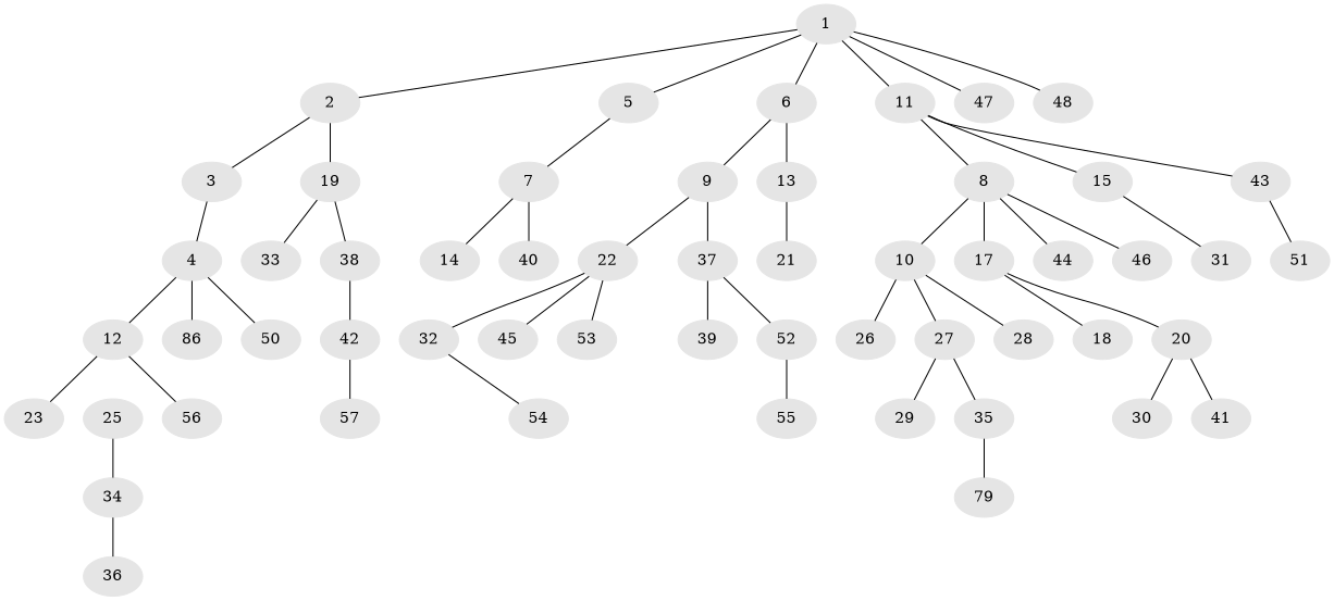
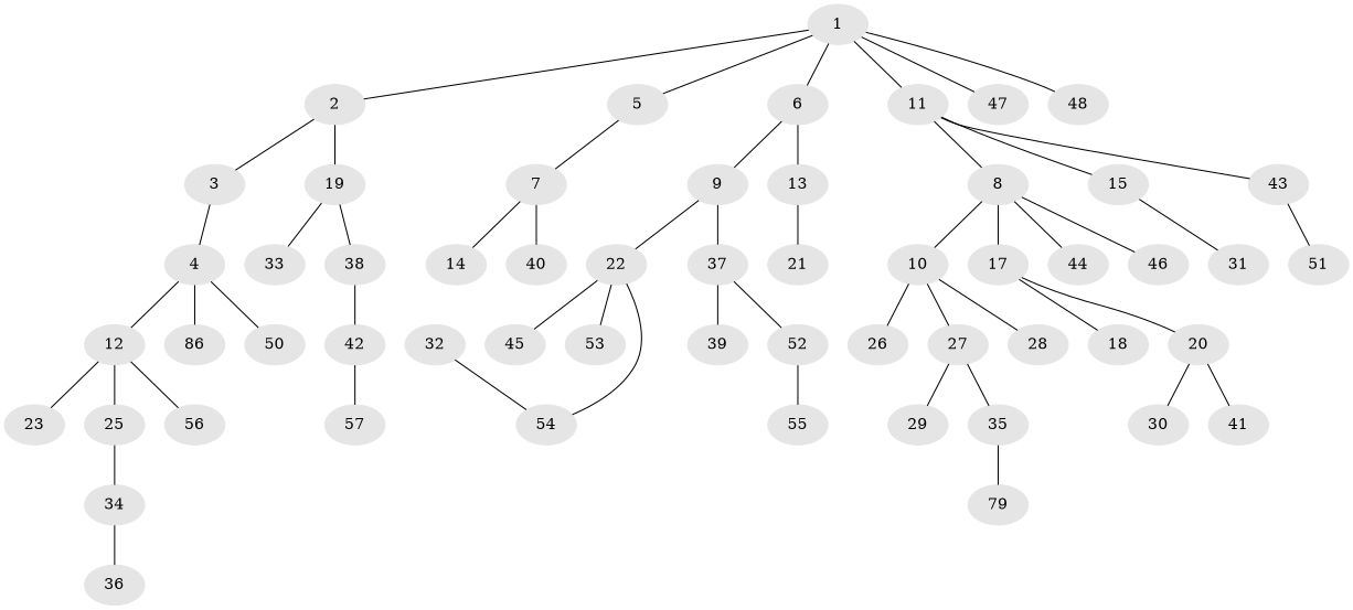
  graph {
    node [color=gray90 style=filled]
    1
    2
    5
    6
    11
    47
    48
    3
    19
    7
    9
    13
    8
    15
    43
    4
    33
    38
    12
    n20 [label=86]
    50
    23
    25
    56
    14
    40
    10
    17
    44
    46
    22
    37
    21
    26
    27
    28
    18
    20
    32
    45
    53
    39
    52
    29
    35
    31
    51
    34
    30
    41
    42
    54
    36
    n54 [label=79]
    55
    57
    1 -- 2
    1 -- 5
    1 -- 6
    1 -- 11
    1 -- 47
    1 -- 48
    2 -- 3
    2 -- 19
    5 -- 7
    6 -- 9
    6 -- 13
    11 -- 8
    11 -- 15
    11 -- 43
    3 -- 4
    19 -- 33
    19 -- 38
    7 -- 14
    7 -- 40
    9 -- 22
    9 -- 37
    13 -- 21
    8 -- 10
    8 -- 17
    8 -- 44
    8 -- 46
    15 -- 31
    43 -- 51
    4 -- 12
    4 -- n20
    4 -- 50
    38 -- 42
    12 -- 23
+   12 -- 25
    12 -- 56
    25 -- 34
    10 -- 26
    10 -- 27
    10 -- 28
    17 -- 18
    17 -- 20
-   22 -- 32
+   22 -- 54
    22 -- 45
    22 -- 53
    37 -- 39
    37 -- 52
    27 -- 29
    27 -- 35
    20 -- 30
    20 -- 41
    32 -- 54
    52 -- 55
    35 -- n54
    34 -- 36
    42 -- 57
  }
